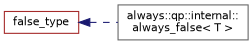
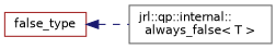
  digraph {
    rankdir=LR
    node [fillcolor=white fontname=Helvetica fontsize=10 shape=record style=filled]
    n1 [color=brown height=0.2 label=false_type width=0.4]
-   n2 [color=gray40 height=0.2 label="always::qp::internal::\lalways_false\< T \>" width=0.4]
+   n2 [color=gray40 height=0.2 label="jrl::qp::internal::\lalways_false\< T \>" width=0.4]
    n1 -> n2 [color=midnightblue dir=back fontname=Helvetica fontsize=10 labelfontname=Helvetica labelfontsize=10 style=dashed]
  }
